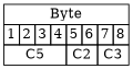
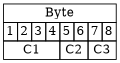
  digraph {
-   n1 [label=<         <table border="0" cellborder="1" cellspacing="0">             <tr  cellpadding="0"><td colspan="8">Byte</td></tr>             <tr  cellpadding="0">                 <td>1</td><td>2</td><td>3</td><td>4</td><td>5</td><td>6</td><td>7</td><td>8</td>             </tr>             <tr>                 <td colspan="4">C5</td><td  colspan="2">C2</td><td  colspan="2">C3</td>             </tr>         </table>     > shape=plain]
+   n1 [label=<         <table border="0" cellborder="1" cellspacing="0">             <tr  cellpadding="0"><td colspan="8">Byte</td></tr>             <tr  cellpadding="0">                 <td>1</td><td>2</td><td>3</td><td>4</td><td>5</td><td>6</td><td>7</td><td>8</td>             </tr>             <tr>                 <td colspan="4">C1</td><td  colspan="2">C2</td><td  colspan="2">C3</td>             </tr>         </table>     > shape=plain]
  }
